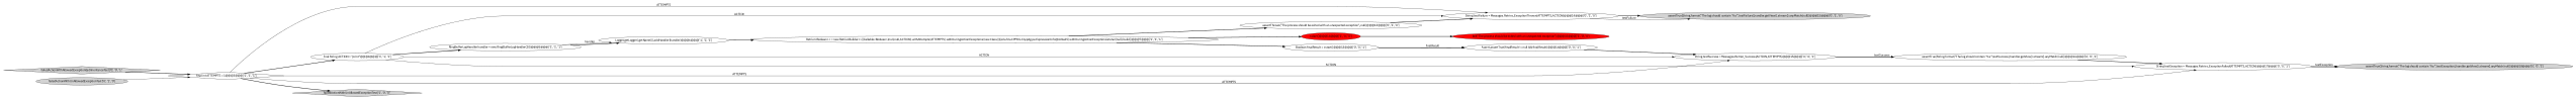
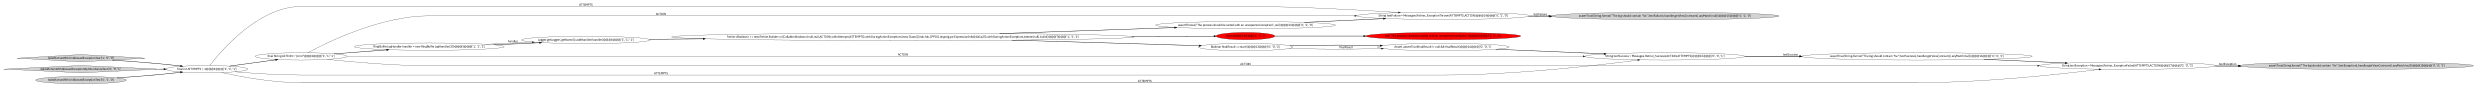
  digraph {
    fontname="IBM Plex Sans"
    rankdir=LR
    node [fillcolor=white fontname="IBM Plex Sans" shape=ellipse style=filled]
    edge [fontname="IBM Plex Sans" style=bold]
    n1 [fillcolor=red label="fail(\"The process should be exited with an unexpected exception\")@@@15@@@['1', '0', '0']"]
    n2 [label="assertThrows(\"The process should be exited with an unexpected exception\",,null)@@@13@@@['0', '1', '0']"]
    n3 [label="String testFailure = Messages.Retrier_ExceptionThrown(ATTEMPTS,ACTION)@@@14@@@['0', '1', '0']"]
    n4 [fillcolor=lightgray label="assertTrue(String.format(\"The log should contain '%s'\",testFailure),handler.getView().stream().anyMatch(null))@@@15@@@['0', '1', '0']"]
    n5 [label="String testException = Messages.Retrier_ExceptionFailed(ATTEMPTS,ACTION)@@@17@@@['0', '0', '1']"]
    n6 [fillcolor=lightgray label="assertTrue(String.format(\"The log should contain '%s'\",testException),handler.getView().stream().anyMatch(null))@@@18@@@['0', '0', '1']"]
-   n7 [label="final int ATTEMPTS = 1@@@3@@@['1', '1', '1']" shape=diamond]
+   n7 [label="final int ATTEMPTS = 1@@@3@@@['1', '1', '1']"]
    n8 [label="String textSuccess = Messages.Retrier_Success(ACTION,ATTEMPTS)@@@15@@@['0', '0', '1']"]
    n9 [label="final String ACTION = \"print\"@@@4@@@['1', '1', '1']"]
    n10 [label="assertTrue(String.format(\"The log should contain '%s'\",textSuccess),handler.getView().stream().anyMatch(null))@@@16@@@['0', '0', '1']"]
    n11 [label="RingBufferLogHandler handler = new RingBufferLogHandler(20)@@@5@@@['1', '1', '1']"]
    n12 [label="Logger.getLogger(.getName()).addHandler(handler)@@@6@@@['1', '1', '1']"]
    n13 [label="Retrier<Boolean> r = new Retrier.Builder<>((Callable<Boolean>)null,null,ACTION).withAttempts(ATTEMPTS).withDuringActionExceptions(new Class((((edu.fdu.CPPDG.tinypdg.pe.ExpressionInfo@4d1a25).withDuringActionExceptionListener(null).build()@@@7@@@['1', '1', '1']"]
    n14 [fillcolor=red label="r.start()@@@14@@@['1', '0', '0']"]
    n15 [label="Boolean finalResult = r.start()@@@13@@@['0', '0', '1']"]
    n16 [label="Assert.assertTrue(finalResult != null && finalResult)@@@14@@@['0', '0', '1']"]
    n17 [fillcolor=lightgray label="failedActionWithUnAllowedExceptionTest['1', '0', '0']" shape=diamond]
    n18 [fillcolor=lightgray label="failedActionWithAllowedExceptionByInheritanceTest['0', '0', '1']" shape=diamond]
    n19 [fillcolor=lightgray label="failedActionWithUnAllowedExceptionTest['0', '1', '0']"]
    n2 -> n3
    n3 -> n4
    n3 -> n4 [label=testFailure style=solid]
    n5 -> n6 [label=testException style=solid]
    n5 -> n6
    n7 -> n3 [label=ATTEMPTS style=solid]
    n7 -> n5 [label=ATTEMPTS style=solid]
    n7 -> n8 [label=ATTEMPTS style=solid]
    n7 -> n9
    n8 -> n10 [label=textSuccess style=solid]
    n8 -> n10
    n9 -> n3 [label=ACTION style=solid]
    n9 -> n5 [label=ACTION style=solid]
    n9 -> n8 [label=ACTION style=solid]
    n9 -> n11
    n10 -> n5
    n11 -> n12 [label=handler style=solid]
    n11 -> n12
    n12 -> n13
    n13 -> n2
    n13 -> n14
    n13 -> n15
    n14 -> n1
    n15 -> n16
    n15 -> n16 [label=finalResult style=solid]
    n16 -> n8
-   n7 -> n17
+   n17 -> n7
    n18 -> n7
-   n19 -> n7 [style=solid]
+   n19 -> n7
  }
